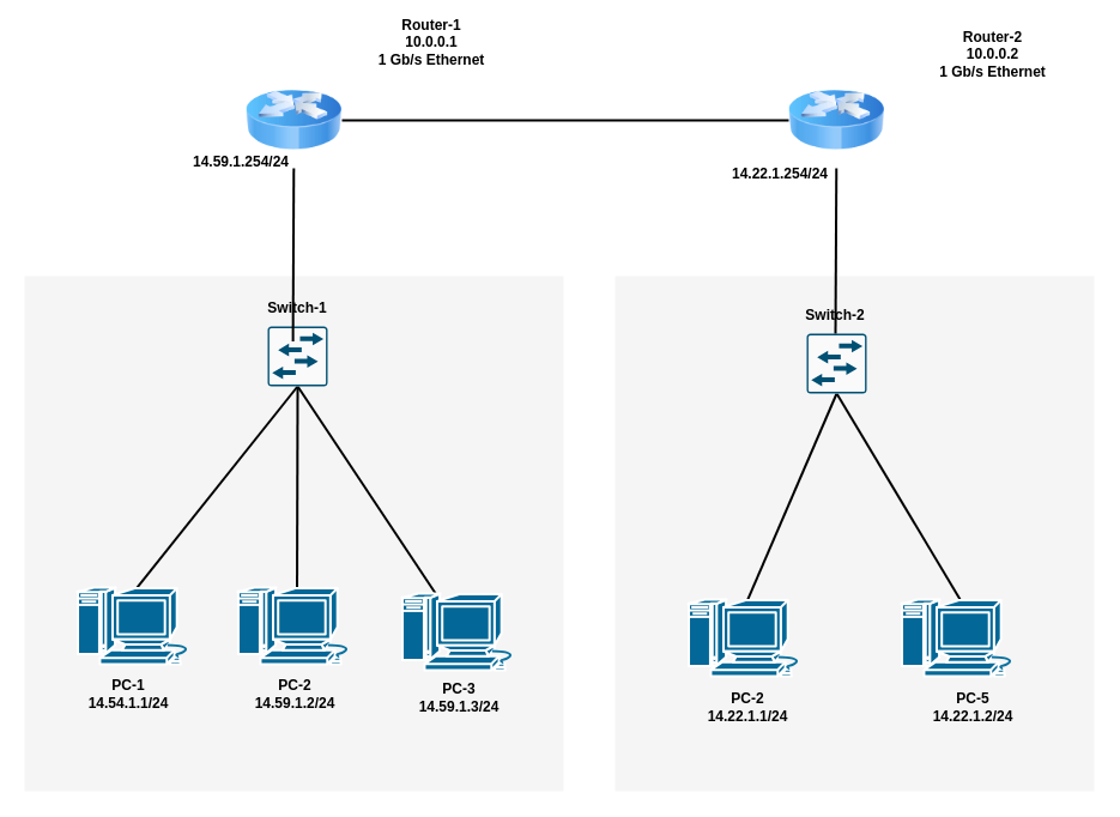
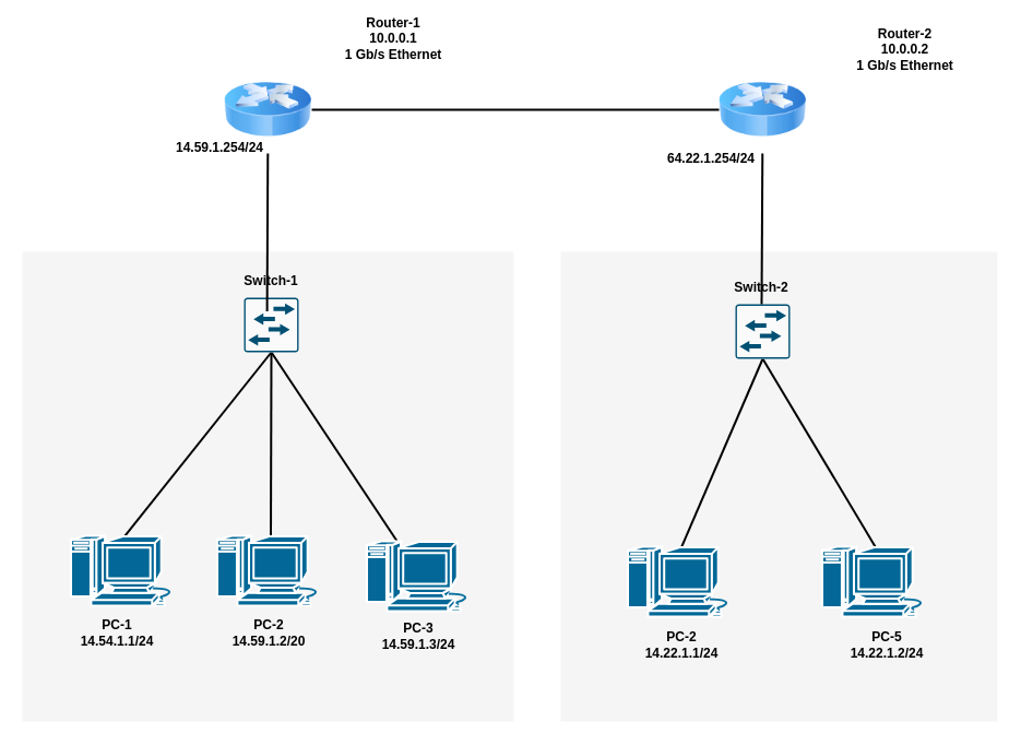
  <mxCell id="0" />
  <mxCell id="1" parent="0" />
  <mxCell id="2" value="" style="whiteSpace=wrap;html=1;rounded=0;shadow=0;comic=0;strokeWidth=1;fontFamily=Verdana;fontSize=14;fillColor=#f5f5f5;strokeColor=none;fontStyle=1;verticalAlign=top;" parent="1" vertex="1"><mxGeometry x="513" y="230" width="400" height="430" as="geometry" /></mxCell>
  <mxCell id="3" value="" style="whiteSpace=wrap;html=1;rounded=0;shadow=0;comic=0;strokeWidth=1;fontFamily=Verdana;fontSize=14;fillColor=#f5f5f5;strokeColor=none;fontStyle=1;verticalAlign=top;" parent="1" vertex="1"><mxGeometry x="20" y="230" width="450" height="430" as="geometry" /></mxCell>
  <mxCell id="4" style="edgeStyle=none;html=1;labelBackgroundColor=none;startFill=0;endArrow=none;endFill=0;strokeWidth=2;fontFamily=Verdana;fontSize=12;entryX=0.5;entryY=0.01;entryDx=0;entryDy=0;entryPerimeter=0;exitX=0.5;exitY=1;exitDx=0;exitDy=0;exitPerimeter=0;" parent="1" source="13" target="14" edge="1"><mxGeometry relative="1" as="geometry"><mxPoint x="623" y="120" as="sourcePoint" /><mxPoint x="747.663" y="186" as="targetPoint" /></mxGeometry></mxCell>
  <mxCell id="5" style="edgeStyle=none;html=1;labelBackgroundColor=none;startFill=0;endArrow=none;endFill=0;strokeWidth=2;fontFamily=Verdana;fontSize=12;entryX=0.5;entryY=0.01;entryDx=0;entryDy=0;entryPerimeter=0;exitX=0.5;exitY=1;exitDx=0;exitDy=0;exitPerimeter=0;" parent="1" source="13" target="15" edge="1"><mxGeometry relative="1" as="geometry"><mxPoint x="720.972" y="272" as="sourcePoint" /><mxPoint x="703.028" y="327" as="targetPoint" /></mxGeometry></mxCell>
  <mxCell id="6" style="edgeStyle=none;html=1;labelBackgroundColor=none;startFill=0;endArrow=none;endFill=0;strokeWidth=2;fontFamily=Verdana;fontSize=12;entryX=0.5;entryY=0.01;entryDx=0;entryDy=0;entryPerimeter=0;exitX=0.5;exitY=1;exitDx=0;exitDy=0;exitPerimeter=0;" parent="1" source="9" target="12" edge="1"><mxGeometry relative="1" as="geometry"><mxPoint x="332" y="370" as="sourcePoint" /><mxPoint x="179" y="370" as="targetPoint" /></mxGeometry></mxCell>
  <mxCell id="7" style="edgeStyle=none;html=1;labelBackgroundColor=none;startFill=0;endArrow=none;endFill=0;strokeWidth=2;fontFamily=Verdana;fontSize=12;exitX=0.5;exitY=1;exitDx=0;exitDy=0;exitPerimeter=0;entryX=0.5;entryY=0.01;entryDx=0;entryDy=0;entryPerimeter=0;" parent="1" source="9" target="11" edge="1"><mxGeometry relative="1" as="geometry"><mxPoint x="332" y="385.026" as="sourcePoint" /><mxPoint x="179" y="456.87" as="targetPoint" /></mxGeometry></mxCell>
  <mxCell id="8" style="edgeStyle=none;html=1;labelBackgroundColor=none;startFill=0;endArrow=none;endFill=0;strokeWidth=2;fontFamily=Verdana;fontSize=12;exitX=0.5;exitY=1;exitDx=0;exitDy=0;exitPerimeter=0;" parent="1" source="9" target="10" edge="1"><mxGeometry relative="1" as="geometry"><mxPoint x="352.408" y="413" as="sourcePoint" /><mxPoint x="342.392" y="490" as="targetPoint" /></mxGeometry></mxCell>
  <mxCell id="9" value="" style="sketch=0;points=[[0.015,0.015,0],[0.985,0.015,0],[0.985,0.985,0],[0.015,0.985,0],[0.25,0,0],[0.5,0,0],[0.75,0,0],[1,0.25,0],[1,0.5,0],[1,0.75,0],[0.75,1,0],[0.5,1,0],[0.25,1,0],[0,0.75,0],[0,0.5,0],[0,0.25,0]];verticalLabelPosition=bottom;html=1;verticalAlign=top;aspect=fixed;align=center;pointerEvents=1;shape=mxgraph.cisco19.rect;prIcon=l2_switch;fillColor=#FAFAFA;strokeColor=#005073;" vertex="1" parent="1"><mxGeometry x="223" y="272" width="50" height="50" as="geometry" /></mxCell>
  <mxCell id="10" value="" style="shape=mxgraph.cisco.computers_and_peripherals.macintosh;html=1;pointerEvents=1;dashed=0;fillColor=#036897;strokeColor=#ffffff;strokeWidth=2;verticalLabelPosition=bottom;verticalAlign=top;align=center;outlineConnect=0;" vertex="1" parent="1"><mxGeometry x="335" y="495" width="99" height="64" as="geometry" /></mxCell>
  <mxCell id="11" value="" style="shape=mxgraph.cisco.computers_and_peripherals.macintosh;html=1;pointerEvents=1;dashed=0;fillColor=#036897;strokeColor=#ffffff;strokeWidth=2;verticalLabelPosition=bottom;verticalAlign=top;align=center;outlineConnect=0;" vertex="1" parent="1"><mxGeometry x="198" y="490" width="99" height="64" as="geometry" /></mxCell>
  <mxCell id="12" value="" style="shape=mxgraph.cisco.computers_and_peripherals.macintosh;html=1;pointerEvents=1;dashed=0;fillColor=#036897;strokeColor=#ffffff;strokeWidth=2;verticalLabelPosition=bottom;verticalAlign=top;align=center;outlineConnect=0;" vertex="1" parent="1"><mxGeometry x="64" y="490" width="99" height="64" as="geometry" /></mxCell>
  <mxCell id="13" value="" style="sketch=0;points=[[0.015,0.015,0],[0.985,0.015,0],[0.985,0.985,0],[0.015,0.985,0],[0.25,0,0],[0.5,0,0],[0.75,0,0],[1,0.25,0],[1,0.5,0],[1,0.75,0],[0.75,1,0],[0.5,1,0],[0.25,1,0],[0,0.75,0],[0,0.5,0],[0,0.25,0]];verticalLabelPosition=bottom;html=1;verticalAlign=top;aspect=fixed;align=center;pointerEvents=1;shape=mxgraph.cisco19.rect;prIcon=l2_switch;fillColor=#FAFAFA;strokeColor=#005073;" vertex="1" parent="1"><mxGeometry x="673" y="278" width="50" height="50" as="geometry" /></mxCell>
  <mxCell id="14" value="" style="shape=mxgraph.cisco.computers_and_peripherals.macintosh;html=1;pointerEvents=1;dashed=0;fillColor=#036897;strokeColor=#ffffff;strokeWidth=2;verticalLabelPosition=bottom;verticalAlign=top;align=center;outlineConnect=0;" vertex="1" parent="1"><mxGeometry x="574" y="500" width="99" height="64" as="geometry" /></mxCell>
  <mxCell id="15" value="" style="shape=mxgraph.cisco.computers_and_peripherals.macintosh;html=1;pointerEvents=1;dashed=0;fillColor=#036897;strokeColor=#ffffff;strokeWidth=2;verticalLabelPosition=bottom;verticalAlign=top;align=center;outlineConnect=0;container=0;" vertex="1" parent="1"><mxGeometry x="752" y="500" width="99" height="64" as="geometry" /></mxCell>
  <mxCell id="16" value="&lt;p data-pm-slice=&quot;1 1 [&amp;quot;table&amp;quot;,{},&amp;quot;tableRow&amp;quot;,{},&amp;quot;tableCell&amp;quot;,{&amp;quot;colspan&amp;quot;:1,&amp;quot;rowspan&amp;quot;:1,&amp;quot;colwidth&amp;quot;:null}]&quot;&gt;&lt;b&gt;PC-1&lt;br&gt;&lt;span style=&quot;background-color: transparent; color: light-dark(rgb(0, 0, 0), rgb(255, 255, 255));&quot;&gt;14.54.1.1/24&lt;/span&gt;&lt;/b&gt;&lt;/p&gt;" style="text;html=1;align=center;verticalAlign=middle;whiteSpace=wrap;rounded=0;" vertex="1" parent="1"><mxGeometry x="77" y="564" width="60" height="30" as="geometry" /></mxCell>
- <mxCell id="17" value="&lt;p data-pm-slice=&quot;1 1 [&amp;quot;table&amp;quot;,{},&amp;quot;tableRow&amp;quot;,{},&amp;quot;tableCell&amp;quot;,{&amp;quot;colspan&amp;quot;:1,&amp;quot;rowspan&amp;quot;:1,&amp;quot;colwidth&amp;quot;:null}]&quot;&gt;&lt;b&gt;PC-2&lt;br&gt;&lt;span style=&quot;background-color: transparent; color: light-dark(rgb(0, 0, 0), rgb(255, 255, 255));&quot;&gt;14.59.1.2/24&lt;/span&gt;&lt;/b&gt;&lt;/p&gt;" style="text;html=1;align=center;verticalAlign=middle;whiteSpace=wrap;rounded=0;" vertex="1" parent="1"><mxGeometry x="216" y="564" width="60" height="30" as="geometry" /></mxCell>
+ <mxCell id="17" value="&lt;p data-pm-slice=&quot;1 1 [&amp;quot;table&amp;quot;,{},&amp;quot;tableRow&amp;quot;,{},&amp;quot;tableCell&amp;quot;,{&amp;quot;colspan&amp;quot;:1,&amp;quot;rowspan&amp;quot;:1,&amp;quot;colwidth&amp;quot;:null}]&quot;&gt;&lt;b&gt;PC-2&lt;br&gt;&lt;span style=&quot;background-color: transparent; color: light-dark(rgb(0, 0, 0), rgb(255, 255, 255));&quot;&gt;14.59.1.2/20&lt;/span&gt;&lt;/b&gt;&lt;/p&gt;" style="text;html=1;align=center;verticalAlign=middle;whiteSpace=wrap;rounded=0;" vertex="1" parent="1"><mxGeometry x="216" y="564" width="60" height="30" as="geometry" /></mxCell>
  <mxCell id="18" value="&lt;p data-pm-slice=&quot;1 1 [&amp;quot;table&amp;quot;,{},&amp;quot;tableRow&amp;quot;,{},&amp;quot;tableCell&amp;quot;,{&amp;quot;colspan&amp;quot;:1,&amp;quot;rowspan&amp;quot;:1,&amp;quot;colwidth&amp;quot;:null}]&quot;&gt;&lt;b&gt;PC-3&lt;br&gt;&lt;span style=&quot;background-color: transparent; color: light-dark(rgb(0, 0, 0), rgb(255, 255, 255));&quot;&gt;14.59.1.3/24&lt;/span&gt;&lt;/b&gt;&lt;/p&gt;" style="text;html=1;align=center;verticalAlign=middle;whiteSpace=wrap;rounded=0;" vertex="1" parent="1"><mxGeometry x="353" y="567" width="60" height="30" as="geometry" /></mxCell>
  <mxCell id="19" value="&lt;p data-pm-slice=&quot;1 1 [&amp;quot;table&amp;quot;,{},&amp;quot;tableRow&amp;quot;,{},&amp;quot;tableCell&amp;quot;,{&amp;quot;colspan&amp;quot;:1,&amp;quot;rowspan&amp;quot;:1,&amp;quot;colwidth&amp;quot;:null}]&quot;&gt;&lt;b&gt;PC-2&lt;br&gt;&lt;span style=&quot;background-color: transparent; color: light-dark(rgb(0, 0, 0), rgb(255, 255, 255)); white-space-collapse: preserve;&quot;&gt;14.22.1.1&lt;/span&gt;&lt;span style=&quot;background-color: transparent; color: light-dark(rgb(0, 0, 0), rgb(255, 255, 255));&quot;&gt;/24&lt;/span&gt;&lt;/b&gt;&lt;/p&gt;" style="text;html=1;align=center;verticalAlign=middle;whiteSpace=wrap;rounded=0;" vertex="1" parent="1"><mxGeometry x="593.5" y="575" width="60" height="30" as="geometry" /></mxCell>
  <mxCell id="20" value="&lt;p data-pm-slice=&quot;1 1 [&amp;quot;table&amp;quot;,{},&amp;quot;tableRow&amp;quot;,{},&amp;quot;tableCell&amp;quot;,{&amp;quot;colspan&amp;quot;:1,&amp;quot;rowspan&amp;quot;:1,&amp;quot;colwidth&amp;quot;:null}]&quot;&gt;&lt;b&gt;PC-5&lt;br&gt;&lt;span style=&quot;background-color: transparent; color: light-dark(rgb(0, 0, 0), rgb(255, 255, 255)); white-space-collapse: preserve;&quot;&gt;14.22.1.2&lt;/span&gt;&lt;span style=&quot;background-color: transparent; color: light-dark(rgb(0, 0, 0), rgb(255, 255, 255));&quot;&gt;/24&lt;/span&gt;&lt;/b&gt;&lt;/p&gt;" style="text;html=1;align=center;verticalAlign=middle;whiteSpace=wrap;rounded=0;" vertex="1" parent="1"><mxGeometry x="782" y="575" width="60" height="30" as="geometry" /></mxCell>
  <mxCell id="21" value="&lt;p data-pm-slice=&quot;1 1 [&amp;quot;table&amp;quot;,{},&amp;quot;tableRow&amp;quot;,{},&amp;quot;tableCell&amp;quot;,{&amp;quot;colspan&amp;quot;:1,&amp;quot;rowspan&amp;quot;:1,&amp;quot;colwidth&amp;quot;:null}]&quot;&gt;&lt;b&gt;Switch-1&lt;/b&gt;&lt;/p&gt;" style="text;html=1;align=center;verticalAlign=middle;whiteSpace=wrap;rounded=0;" vertex="1" parent="1"><mxGeometry x="218" y="242" width="60" height="30" as="geometry" /></mxCell>
  <mxCell id="22" value="&lt;p data-pm-slice=&quot;1 1 [&amp;quot;table&amp;quot;,{},&amp;quot;tableRow&amp;quot;,{},&amp;quot;tableCell&amp;quot;,{&amp;quot;colspan&amp;quot;:1,&amp;quot;rowspan&amp;quot;:1,&amp;quot;colwidth&amp;quot;:null}]&quot;&gt;&lt;b&gt;Switch-2&lt;/b&gt;&lt;/p&gt;" style="text;html=1;align=center;verticalAlign=middle;whiteSpace=wrap;rounded=0;" vertex="1" parent="1"><mxGeometry x="667" y="248" width="60" height="30" as="geometry" /></mxCell>
  <mxCell id="23" value="" style="image;html=1;image=img/lib/clip_art/networking/Router_Icon_128x128.png" vertex="1" parent="1"><mxGeometry x="658" y="60" width="80" height="80" as="geometry" /></mxCell>
  <mxCell id="24" style="edgeStyle=none;html=1;labelBackgroundColor=none;startFill=0;endArrow=none;endFill=0;strokeWidth=2;fontFamily=Verdana;fontSize=12;entryX=0.422;entryY=0.249;entryDx=0;entryDy=0;entryPerimeter=0;" edge="1" parent="1" source="25" target="9"><mxGeometry relative="1" as="geometry"><mxPoint x="133" y="218.5" as="sourcePoint" /><mxPoint x="133" y="387.5" as="targetPoint" /></mxGeometry></mxCell>
  <mxCell id="25" value="" style="image;html=1;image=img/lib/clip_art/networking/Router_Icon_128x128.png" vertex="1" parent="1"><mxGeometry x="205" y="60" width="80" height="80" as="geometry" /></mxCell>
  <mxCell id="26" style="edgeStyle=none;html=1;labelBackgroundColor=none;startFill=0;endArrow=none;endFill=0;strokeWidth=2;fontFamily=Verdana;fontSize=12;exitX=1;exitY=0.5;exitDx=0;exitDy=0;entryX=0;entryY=0.5;entryDx=0;entryDy=0;" edge="1" parent="1" source="25" target="23"><mxGeometry relative="1" as="geometry"><mxPoint x="727" y="40" as="sourcePoint" /><mxPoint x="538" y="144" as="targetPoint" /></mxGeometry></mxCell>
  <mxCell id="27" value="&lt;p data-pm-slice=&quot;1 1 [&amp;quot;table&amp;quot;,{},&amp;quot;tableRow&amp;quot;,{},&amp;quot;tableCell&amp;quot;,{&amp;quot;colspan&amp;quot;:1,&amp;quot;rowspan&amp;quot;:1,&amp;quot;colwidth&amp;quot;:null}]&quot;&gt;&lt;b&gt;Router-1&lt;br&gt;&lt;span style=&quot;white-space-collapse: preserve; background-color: transparent; color: light-dark(rgb(0, 0, 0), rgb(255, 255, 255));&quot;&gt;10.0.0.1&lt;br&gt;&lt;/span&gt;&lt;span style=&quot;white-space-collapse: preserve; background-color: transparent; color: light-dark(rgb(0, 0, 0), rgb(255, 255, 255));&quot;&gt;1 Gb/s Ethernet&lt;/span&gt;&lt;/b&gt;&lt;/p&gt;&lt;p data-pm-slice=&quot;1 1 [&amp;quot;table&amp;quot;,{},&amp;quot;tableRow&amp;quot;,{},&amp;quot;tableCell&amp;quot;,{&amp;quot;colspan&amp;quot;:1,&amp;quot;rowspan&amp;quot;:1,&amp;quot;colwidth&amp;quot;:null}]&quot;&gt;&lt;span style=&quot;white-space-collapse: preserve; background-color: transparent; color: light-dark(rgb(0, 0, 0), rgb(255, 255, 255));&quot;&gt;&lt;/span&gt;&lt;/p&gt;" style="text;html=1;align=center;verticalAlign=middle;whiteSpace=wrap;rounded=0;" vertex="1" parent="1"><mxGeometry x="312" y="20" width="96" height="30" as="geometry" /></mxCell>
  <mxCell id="28" value="&lt;p data-pm-slice=&quot;1 1 [&amp;quot;table&amp;quot;,{},&amp;quot;tableRow&amp;quot;,{},&amp;quot;tableCell&amp;quot;,{&amp;quot;colspan&amp;quot;:1,&amp;quot;rowspan&amp;quot;:1,&amp;quot;colwidth&amp;quot;:null}]&quot;&gt;&lt;b&gt;Router-2&lt;br&gt;&lt;span style=&quot;white-space-collapse: preserve; background-color: transparent; color: light-dark(rgb(0, 0, 0), rgb(255, 255, 255));&quot;&gt;10.0.0.2&lt;br&gt;&lt;/span&gt;&lt;span style=&quot;white-space-collapse: preserve; background-color: transparent; color: light-dark(rgb(0, 0, 0), rgb(255, 255, 255));&quot;&gt;1 Gb/s Ethernet&lt;/span&gt;&lt;/b&gt;&lt;/p&gt;&lt;p data-pm-slice=&quot;1 1 [&amp;quot;table&amp;quot;,{},&amp;quot;tableRow&amp;quot;,{},&amp;quot;tableCell&amp;quot;,{&amp;quot;colspan&amp;quot;:1,&amp;quot;rowspan&amp;quot;:1,&amp;quot;colwidth&amp;quot;:null}]&quot;&gt;&lt;span style=&quot;white-space-collapse: preserve; background-color: transparent; color: light-dark(rgb(0, 0, 0), rgb(255, 255, 255));&quot;&gt;&lt;/span&gt;&lt;/p&gt;" style="text;html=1;align=center;verticalAlign=middle;whiteSpace=wrap;rounded=0;" vertex="1" parent="1"><mxGeometry x="773.5" y="30" width="109" height="30" as="geometry" /></mxCell>
  <mxCell id="29" style="edgeStyle=none;html=1;labelBackgroundColor=none;startFill=0;endArrow=none;endFill=0;strokeWidth=2;fontFamily=Verdana;fontSize=12;entryX=0.5;entryY=1;entryDx=0;entryDy=0;" edge="1" parent="1" source="23" target="22"><mxGeometry relative="1" as="geometry"><mxPoint x="697" y="230" as="sourcePoint" /><mxPoint x="413" y="314" as="targetPoint" /></mxGeometry></mxCell>
  <mxCell id="30" value="&lt;p style=&quot;white-space-collapse: preserve;&quot; dir=&quot;auto&quot;&gt;&lt;b&gt;14.59.1.254/24&lt;/b&gt;&lt;/p&gt;&lt;p data-pm-slice=&quot;1 1 [&amp;quot;table&amp;quot;,{},&amp;quot;tableRow&amp;quot;,{},&amp;quot;tableCell&amp;quot;,{&amp;quot;colspan&amp;quot;:1,&amp;quot;rowspan&amp;quot;:1,&amp;quot;colwidth&amp;quot;:null}]&quot;&gt;&lt;span style=&quot;white-space-collapse: preserve; background-color: transparent; color: light-dark(rgb(0, 0, 0), rgb(255, 255, 255));&quot;&gt;&lt;/span&gt;&lt;/p&gt;" style="text;html=1;align=center;verticalAlign=middle;whiteSpace=wrap;rounded=0;" vertex="1" parent="1"><mxGeometry x="153" y="120" width="96" height="30" as="geometry" /></mxCell>
- <mxCell id="31" value="&lt;p style=&quot;white-space-collapse: preserve;&quot; dir=&quot;auto&quot;&gt;&lt;b&gt;&lt;span style=&quot;background-color: transparent; color: light-dark(rgb(0, 0, 0), rgb(255, 255, 255));&quot;&gt;14.22.1.254&lt;/span&gt;/24&lt;/b&gt;&lt;/p&gt;&lt;p data-pm-slice=&quot;1 1 [&amp;quot;table&amp;quot;,{},&amp;quot;tableRow&amp;quot;,{},&amp;quot;tableCell&amp;quot;,{&amp;quot;colspan&amp;quot;:1,&amp;quot;rowspan&amp;quot;:1,&amp;quot;colwidth&amp;quot;:null}]&quot;&gt;&lt;span style=&quot;white-space-collapse: preserve; background-color: transparent; color: light-dark(rgb(0, 0, 0), rgb(255, 255, 255));&quot;&gt;&lt;/span&gt;&lt;/p&gt;" style="text;html=1;align=center;verticalAlign=middle;whiteSpace=wrap;rounded=0;" vertex="1" parent="1"><mxGeometry x="603" y="130" width="96" height="30" as="geometry" /></mxCell>
+ <mxCell id="31" value="&lt;p style=&quot;white-space-collapse: preserve;&quot; dir=&quot;auto&quot;&gt;&lt;b&gt;&lt;span style=&quot;background-color: transparent; color: light-dark(rgb(0, 0, 0), rgb(255, 255, 255));&quot;&gt;64.22.1.254&lt;/span&gt;/24&lt;/b&gt;&lt;/p&gt;&lt;p data-pm-slice=&quot;1 1 [&amp;quot;table&amp;quot;,{},&amp;quot;tableRow&amp;quot;,{},&amp;quot;tableCell&amp;quot;,{&amp;quot;colspan&amp;quot;:1,&amp;quot;rowspan&amp;quot;:1,&amp;quot;colwidth&amp;quot;:null}]&quot;&gt;&lt;span style=&quot;white-space-collapse: preserve; background-color: transparent; color: light-dark(rgb(0, 0, 0), rgb(255, 255, 255));&quot;&gt;&lt;/span&gt;&lt;/p&gt;" style="text;html=1;align=center;verticalAlign=middle;whiteSpace=wrap;rounded=0;" vertex="1" parent="1"><mxGeometry x="603" y="130" width="96" height="30" as="geometry" /></mxCell>
